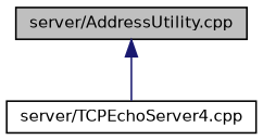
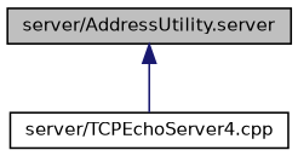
  digraph {
    node [color=black fontname=Helvetica fontsize=10 shape=record style=filled]
-   n1 [fillcolor=grey75 fontcolor=black height=0.2 label="server/AddressUtility.cpp" width=0.4]
+   n1 [fillcolor=grey75 fontcolor=black height=0.2 label="server/AddressUtility.server" width=0.4]
    n2 [fillcolor=white height=0.2 label="server/TCPEchoServer4.cpp" width=0.4]
    n1 -> n2 [color=midnightblue dir=back fontname=Helvetica fontsize=10 labelfontname=Helvetica labelfontsize=10 style=solid]
  }
